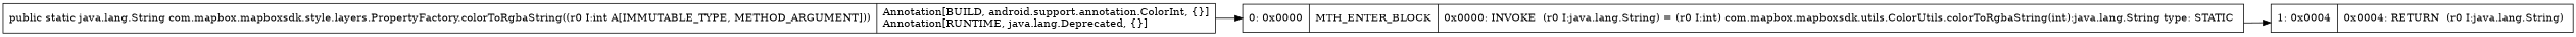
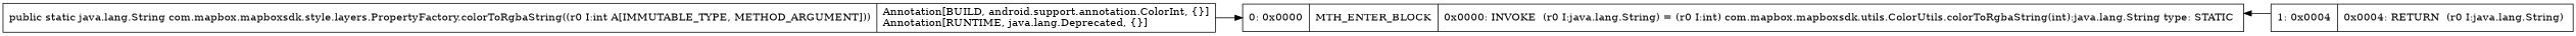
  digraph {
    rankdir=LR
    node [shape=record]
    n1 [label="{0\:\ 0x0000|MTH_ENTER_BLOCK\l|0x0000: INVOKE  (r0 I:java.lang.String) = (r0 I:int) com.mapbox.mapboxsdk.utils.ColorUtils.colorToRgbaString(int):java.lang.String type: STATIC \l}"]
    n2 [label="{1\:\ 0x0004|0x0004: RETURN  (r0 I:java.lang.String) \l}"]
    n3 [label="{public static java.lang.String com.mapbox.mapboxsdk.style.layers.PropertyFactory.colorToRgbaString((r0 I:int A[IMMUTABLE_TYPE, METHOD_ARGUMENT]))  | Annotation[BUILD, android.support.annotation.ColorInt, \{\}]\lAnnotation[RUNTIME, java.lang.Deprecated, \{\}]\l}"]
-   n1 -> n2
+   n2 -> n1
    n3 -> n1
  }
